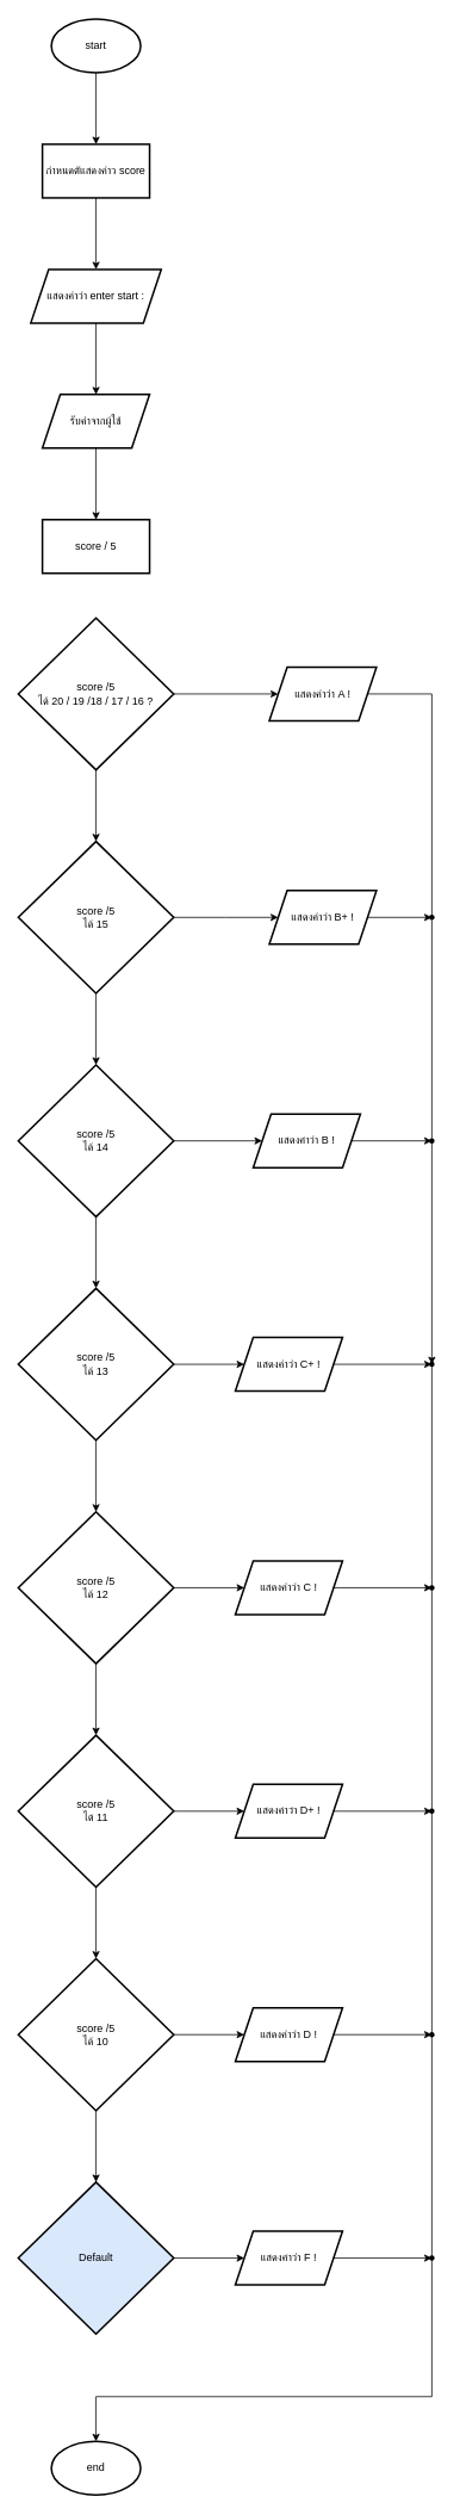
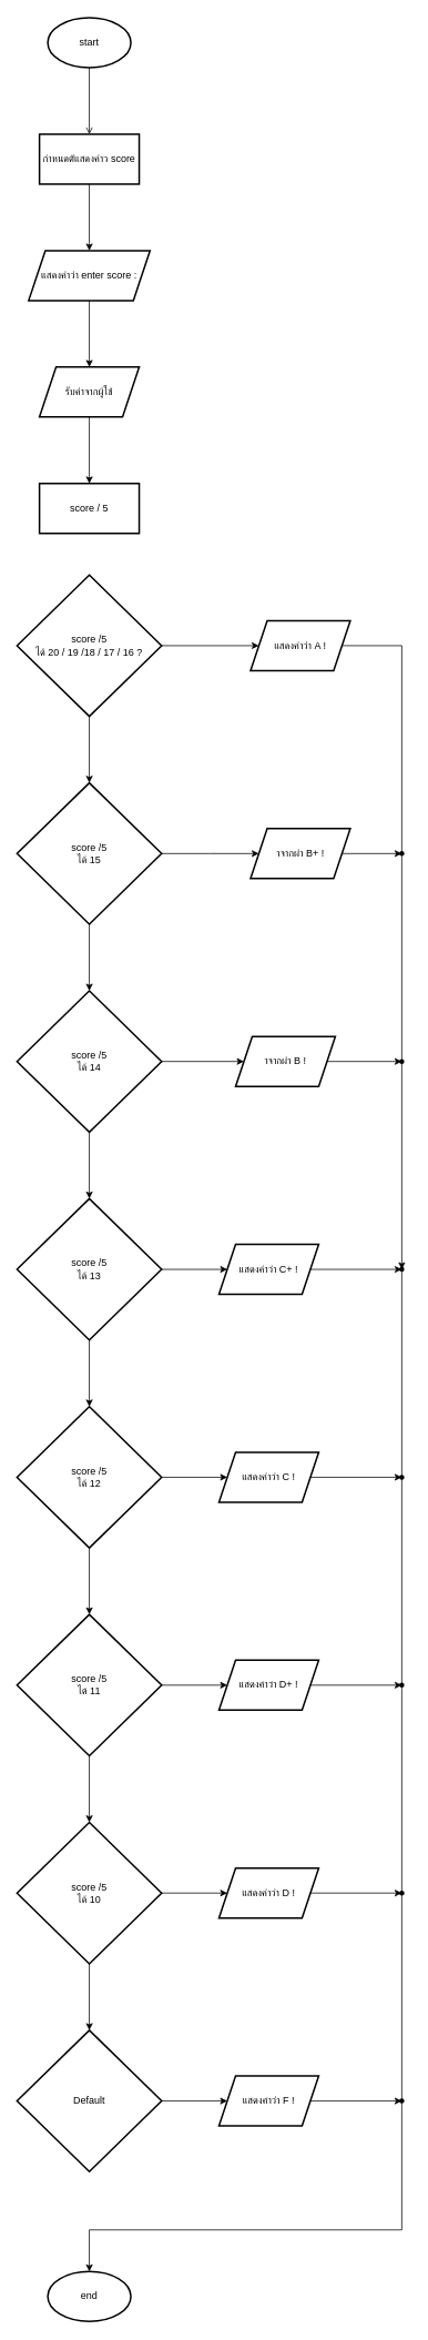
  <mxCell id="0" />
  <mxCell id="1" parent="0" />
- <mxCell id="2" value="" style="edgeStyle=orthogonalEdgeStyle;rounded=0;orthogonalLoop=1;jettySize=auto;html=1;" edge="1" parent="1" source="3" target="5"><mxGeometry relative="1" as="geometry" /></mxCell>
+ <mxCell id="2" value="" style="edgeStyle=orthogonalEdgeStyle;rounded=0;orthogonalLoop=1;jettySize=auto;html=1;endArrow=open;" edge="1" parent="1" source="3" target="5"><mxGeometry relative="1" as="geometry" /></mxCell>
  <mxCell id="3" value="start" style="strokeWidth=2;html=1;shape=mxgraph.flowchart.start_1;whiteSpace=wrap;" vertex="1" parent="1"><mxGeometry x="57" y="20" width="100" height="60" as="geometry" /></mxCell>
  <mxCell id="4" value="" style="edgeStyle=orthogonalEdgeStyle;rounded=0;orthogonalLoop=1;jettySize=auto;html=1;" edge="1" parent="1" source="5" target="7"><mxGeometry relative="1" as="geometry" /></mxCell>
  <mxCell id="5" value="กำหนดตัแสดงคำว score" style="whiteSpace=wrap;html=1;strokeWidth=2;" vertex="1" parent="1"><mxGeometry x="47" y="160" width="120" height="60" as="geometry" /></mxCell>
  <mxCell id="6" value="" style="edgeStyle=orthogonalEdgeStyle;rounded=0;orthogonalLoop=1;jettySize=auto;html=1;" edge="1" parent="1" source="7" target="9"><mxGeometry relative="1" as="geometry" /></mxCell>
- <mxCell id="7" value="แสดงคำว่า enter start :" style="shape=parallelogram;perimeter=parallelogramPerimeter;whiteSpace=wrap;html=1;fixedSize=1;strokeWidth=2;" vertex="1" parent="1"><mxGeometry x="34" y="300" width="146" height="60" as="geometry" /></mxCell>
+ <mxCell id="7" value="แสดงคำว่า enter score :" style="shape=parallelogram;perimeter=parallelogramPerimeter;whiteSpace=wrap;html=1;fixedSize=1;strokeWidth=2;" vertex="1" parent="1"><mxGeometry x="34" y="300" width="146" height="60" as="geometry" /></mxCell>
  <mxCell id="8" value="" style="edgeStyle=orthogonalEdgeStyle;rounded=0;orthogonalLoop=1;jettySize=auto;html=1;" edge="1" parent="1" source="9" target="10"><mxGeometry relative="1" as="geometry" /></mxCell>
  <mxCell id="9" value="รับค่าจากผู้ใช้" style="shape=parallelogram;perimeter=parallelogramPerimeter;whiteSpace=wrap;html=1;fixedSize=1;strokeWidth=2;" vertex="1" parent="1"><mxGeometry x="47" y="440" width="120" height="60" as="geometry" /></mxCell>
  <mxCell id="10" value="score / 5" style="whiteSpace=wrap;html=1;strokeWidth=2;" vertex="1" parent="1"><mxGeometry x="47" y="580" width="120" height="60" as="geometry" /></mxCell>
  <mxCell id="11" value="" style="edgeStyle=orthogonalEdgeStyle;rounded=0;orthogonalLoop=1;jettySize=auto;html=1;" edge="1" parent="1" source="13" target="14"><mxGeometry relative="1" as="geometry" /></mxCell>
  <mxCell id="12" value="" style="edgeStyle=orthogonalEdgeStyle;rounded=0;orthogonalLoop=1;jettySize=auto;html=1;" edge="1" parent="1" source="13" target="17"><mxGeometry relative="1" as="geometry" /></mxCell>
  <mxCell id="13" value="score /5&lt;div&gt;ได้ 20 / 19 /18 / 17 / 16 ?&lt;/div&gt;" style="rhombus;whiteSpace=wrap;html=1;strokeWidth=2;" vertex="1" parent="1"><mxGeometry x="20" y="690" width="174" height="170" as="geometry" /></mxCell>
  <mxCell id="14" value="แสดงคำว่า A !" style="shape=parallelogram;perimeter=parallelogramPerimeter;whiteSpace=wrap;html=1;fixedSize=1;strokeWidth=2;" vertex="1" parent="1"><mxGeometry x="301" y="745" width="120" height="60" as="geometry" /></mxCell>
  <mxCell id="15" value="" style="edgeStyle=orthogonalEdgeStyle;rounded=0;orthogonalLoop=1;jettySize=auto;html=1;" edge="1" parent="1" source="17"><mxGeometry relative="1" as="geometry"><mxPoint x="311" y="1025" as="targetPoint" /></mxGeometry></mxCell>
  <mxCell id="16" value="" style="edgeStyle=orthogonalEdgeStyle;rounded=0;orthogonalLoop=1;jettySize=auto;html=1;" edge="1" parent="1" source="17" target="22"><mxGeometry relative="1" as="geometry" /></mxCell>
  <mxCell id="17" value="score /5&lt;div&gt;ได้ 15&lt;/div&gt;" style="rhombus;whiteSpace=wrap;html=1;strokeWidth=2;" vertex="1" parent="1"><mxGeometry x="20" y="940" width="174" height="170" as="geometry" /></mxCell>
  <mxCell id="18" style="edgeStyle=orthogonalEdgeStyle;rounded=0;orthogonalLoop=1;jettySize=auto;html=1;exitX=1;exitY=0.5;exitDx=0;exitDy=0;" edge="1" parent="1" source="19" target="45"><mxGeometry relative="1" as="geometry" /></mxCell>
- <mxCell id="19" value="แสดงคำว่า B+ !" style="shape=parallelogram;perimeter=parallelogramPerimeter;whiteSpace=wrap;html=1;fixedSize=1;strokeWidth=2;" vertex="1" parent="1"><mxGeometry x="301" y="995" width="120" height="60" as="geometry" /></mxCell>
+ <mxCell id="19" value="าจากผ่า B+ !" style="shape=parallelogram;perimeter=parallelogramPerimeter;whiteSpace=wrap;html=1;fixedSize=1;strokeWidth=2;" vertex="1" parent="1"><mxGeometry x="301" y="995" width="120" height="60" as="geometry" /></mxCell>
  <mxCell id="20" value="" style="edgeStyle=orthogonalEdgeStyle;rounded=0;orthogonalLoop=1;jettySize=auto;html=1;" edge="1" parent="1" source="22" target="23"><mxGeometry relative="1" as="geometry" /></mxCell>
  <mxCell id="21" value="" style="edgeStyle=orthogonalEdgeStyle;rounded=0;orthogonalLoop=1;jettySize=auto;html=1;" edge="1" parent="1" source="22" target="26"><mxGeometry relative="1" as="geometry" /></mxCell>
  <mxCell id="22" value="score /5&lt;div&gt;ได้ 14&lt;/div&gt;" style="rhombus;whiteSpace=wrap;html=1;strokeWidth=2;" vertex="1" parent="1"><mxGeometry x="20" y="1190" width="174" height="170" as="geometry" /></mxCell>
- <mxCell id="23" value="แสดงคำว่า B !" style="shape=parallelogram;perimeter=parallelogramPerimeter;whiteSpace=wrap;html=1;fixedSize=1;strokeWidth=2;" vertex="1" parent="1"><mxGeometry x="283" y="1245" width="120" height="60" as="geometry" /></mxCell>
+ <mxCell id="23" value="าจากผ่า B !" style="shape=parallelogram;perimeter=parallelogramPerimeter;whiteSpace=wrap;html=1;fixedSize=1;strokeWidth=2;" vertex="1" parent="1"><mxGeometry x="283" y="1245" width="120" height="60" as="geometry" /></mxCell>
  <mxCell id="24" value="" style="edgeStyle=orthogonalEdgeStyle;rounded=0;orthogonalLoop=1;jettySize=auto;html=1;" edge="1" parent="1" source="26" target="27"><mxGeometry relative="1" as="geometry" /></mxCell>
  <mxCell id="25" value="" style="edgeStyle=orthogonalEdgeStyle;rounded=0;orthogonalLoop=1;jettySize=auto;html=1;" edge="1" parent="1" source="26" target="30"><mxGeometry relative="1" as="geometry" /></mxCell>
  <mxCell id="26" value="score /5&lt;div&gt;ได้ 13&lt;/div&gt;" style="rhombus;whiteSpace=wrap;html=1;strokeWidth=2;" vertex="1" parent="1"><mxGeometry x="20" y="1440" width="174" height="170" as="geometry" /></mxCell>
  <mxCell id="27" value="แสดงคำว่า C+ !" style="shape=parallelogram;perimeter=parallelogramPerimeter;whiteSpace=wrap;html=1;fixedSize=1;strokeWidth=2;" vertex="1" parent="1"><mxGeometry x="263" y="1495" width="120" height="60" as="geometry" /></mxCell>
  <mxCell id="28" value="" style="edgeStyle=orthogonalEdgeStyle;rounded=0;orthogonalLoop=1;jettySize=auto;html=1;" edge="1" parent="1" source="30" target="31"><mxGeometry relative="1" as="geometry" /></mxCell>
  <mxCell id="29" value="" style="edgeStyle=orthogonalEdgeStyle;rounded=0;orthogonalLoop=1;jettySize=auto;html=1;" edge="1" parent="1" source="30" target="34"><mxGeometry relative="1" as="geometry" /></mxCell>
  <mxCell id="30" value="score /5&lt;div&gt;ได้ 12&lt;/div&gt;" style="rhombus;whiteSpace=wrap;html=1;strokeWidth=2;" vertex="1" parent="1"><mxGeometry x="20" y="1690" width="174" height="170" as="geometry" /></mxCell>
  <mxCell id="31" value="แสดงคำว่า C !" style="shape=parallelogram;perimeter=parallelogramPerimeter;whiteSpace=wrap;html=1;fixedSize=1;strokeWidth=2;" vertex="1" parent="1"><mxGeometry x="263" y="1745" width="120" height="60" as="geometry" /></mxCell>
  <mxCell id="32" value="" style="edgeStyle=orthogonalEdgeStyle;rounded=0;orthogonalLoop=1;jettySize=auto;html=1;" edge="1" parent="1" source="34" target="35"><mxGeometry relative="1" as="geometry" /></mxCell>
  <mxCell id="33" value="" style="edgeStyle=orthogonalEdgeStyle;rounded=0;orthogonalLoop=1;jettySize=auto;html=1;" edge="1" parent="1" source="34" target="38"><mxGeometry relative="1" as="geometry" /></mxCell>
  <mxCell id="34" value="score /5&lt;div&gt;ได้ 11&lt;/div&gt;" style="rhombus;whiteSpace=wrap;html=1;strokeWidth=2;" vertex="1" parent="1"><mxGeometry x="20" y="1940" width="174" height="170" as="geometry" /></mxCell>
  <mxCell id="35" value="แสดงคำว่า D+ !" style="shape=parallelogram;perimeter=parallelogramPerimeter;whiteSpace=wrap;html=1;fixedSize=1;strokeWidth=2;" vertex="1" parent="1"><mxGeometry x="263" y="1995" width="120" height="60" as="geometry" /></mxCell>
  <mxCell id="36" value="" style="edgeStyle=orthogonalEdgeStyle;rounded=0;orthogonalLoop=1;jettySize=auto;html=1;" edge="1" parent="1" source="38" target="39"><mxGeometry relative="1" as="geometry" /></mxCell>
  <mxCell id="37" value="" style="edgeStyle=orthogonalEdgeStyle;rounded=0;orthogonalLoop=1;jettySize=auto;html=1;" edge="1" parent="1" source="38" target="41"><mxGeometry relative="1" as="geometry" /></mxCell>
  <mxCell id="38" value="score /5&lt;div&gt;ได้ 10&lt;/div&gt;" style="rhombus;whiteSpace=wrap;html=1;strokeWidth=2;" vertex="1" parent="1"><mxGeometry x="20" y="2190" width="174" height="170" as="geometry" /></mxCell>
  <mxCell id="39" value="แสดงคำว่า D !" style="shape=parallelogram;perimeter=parallelogramPerimeter;whiteSpace=wrap;html=1;fixedSize=1;strokeWidth=2;" vertex="1" parent="1"><mxGeometry x="263" y="2245" width="120" height="60" as="geometry" /></mxCell>
  <mxCell id="40" value="" style="edgeStyle=orthogonalEdgeStyle;rounded=0;orthogonalLoop=1;jettySize=auto;html=1;" edge="1" parent="1" source="41" target="42"><mxGeometry relative="1" as="geometry" /></mxCell>
- <mxCell id="41" value="Default" style="rhombus;whiteSpace=wrap;html=1;strokeWidth=2;fillColor=#dae8fc;" vertex="1" parent="1"><mxGeometry x="20" y="2440" width="174" height="170" as="geometry" /></mxCell>
+ <mxCell id="41" value="Default" style="rhombus;whiteSpace=wrap;html=1;strokeWidth=2;" vertex="1" parent="1"><mxGeometry x="20" y="2440" width="174" height="170" as="geometry" /></mxCell>
  <mxCell id="42" value="แสดงคำว่า F !" style="shape=parallelogram;perimeter=parallelogramPerimeter;whiteSpace=wrap;html=1;fixedSize=1;strokeWidth=2;" vertex="1" parent="1"><mxGeometry x="263" y="2495" width="120" height="60" as="geometry" /></mxCell>
  <mxCell id="43" value="end" style="strokeWidth=2;html=1;shape=mxgraph.flowchart.start_1;whiteSpace=wrap;" vertex="1" parent="1"><mxGeometry x="57" y="2730" width="100" height="60" as="geometry" /></mxCell>
  <mxCell id="44" style="edgeStyle=orthogonalEdgeStyle;rounded=0;orthogonalLoop=1;jettySize=auto;html=1;exitDx=0;exitDy=0;entryX=0.5;entryY=0;entryDx=0;entryDy=0;entryPerimeter=0;" edge="1" parent="1" source="49" target="43"><mxGeometry relative="1" as="geometry"><Array as="points"><mxPoint x="483" y="2680" /><mxPoint x="107" y="2680" /></Array></mxGeometry></mxCell>
  <mxCell id="45" value="" style="shape=waypoint;sketch=0;fillStyle=solid;size=6;pointerEvents=1;points=[];fillColor=none;resizable=0;rotatable=0;perimeter=centerPerimeter;snapToPoint=1;" vertex="1" parent="1"><mxGeometry x="473" y="1015" width="20" height="20" as="geometry" /></mxCell>
  <mxCell id="46" value="" style="shape=waypoint;sketch=0;fillStyle=solid;size=6;pointerEvents=1;points=[];fillColor=none;resizable=0;rotatable=0;perimeter=centerPerimeter;snapToPoint=1;" vertex="1" parent="1"><mxGeometry x="473" y="1265" width="20" height="20" as="geometry" /></mxCell>
  <mxCell id="47" style="edgeStyle=orthogonalEdgeStyle;rounded=0;orthogonalLoop=1;jettySize=auto;html=1;exitX=1;exitY=0.5;exitDx=0;exitDy=0;entryX=0;entryY=0.5;entryDx=0;entryDy=0;entryPerimeter=0;" edge="1" parent="1" source="23" target="46"><mxGeometry relative="1" as="geometry" /></mxCell>
  <mxCell id="48" value="" style="edgeStyle=orthogonalEdgeStyle;rounded=0;orthogonalLoop=1;jettySize=auto;html=1;exitX=1;exitY=0.5;exitDx=0;exitDy=0;entryDx=0;entryDy=0;entryPerimeter=0;" edge="1" parent="1" source="14" target="49"><mxGeometry relative="1" as="geometry"><mxPoint x="411" y="775" as="sourcePoint" /><mxPoint x="107" y="2790" as="targetPoint" /><Array as="points" /></mxGeometry></mxCell>
  <mxCell id="49" value="" style="shape=waypoint;sketch=0;fillStyle=solid;size=6;pointerEvents=1;points=[];fillColor=none;resizable=0;rotatable=0;perimeter=centerPerimeter;snapToPoint=1;" vertex="1" parent="1"><mxGeometry x="473" y="1515" width="20" height="20" as="geometry" /></mxCell>
  <mxCell id="50" style="edgeStyle=orthogonalEdgeStyle;rounded=0;orthogonalLoop=1;jettySize=auto;html=1;exitX=1;exitY=0.5;exitDx=0;exitDy=0;entryX=0.45;entryY=0.2;entryDx=0;entryDy=0;entryPerimeter=0;" edge="1" parent="1" source="27" target="49"><mxGeometry relative="1" as="geometry" /></mxCell>
  <mxCell id="51" value="" style="shape=waypoint;sketch=0;fillStyle=solid;size=6;pointerEvents=1;points=[];fillColor=none;resizable=0;rotatable=0;perimeter=centerPerimeter;snapToPoint=1;" vertex="1" parent="1"><mxGeometry x="473" y="1765" width="20" height="20" as="geometry" /></mxCell>
  <mxCell id="52" style="edgeStyle=orthogonalEdgeStyle;rounded=0;orthogonalLoop=1;jettySize=auto;html=1;exitX=1;exitY=0.5;exitDx=0;exitDy=0;entryX=0;entryY=0.4;entryDx=0;entryDy=0;entryPerimeter=0;" edge="1" parent="1" source="31" target="51"><mxGeometry relative="1" as="geometry" /></mxCell>
  <mxCell id="53" value="" style="shape=waypoint;sketch=0;fillStyle=solid;size=6;pointerEvents=1;points=[];fillColor=none;resizable=0;rotatable=0;perimeter=centerPerimeter;snapToPoint=1;" vertex="1" parent="1"><mxGeometry x="473" y="2015" width="20" height="20" as="geometry" /></mxCell>
  <mxCell id="54" style="edgeStyle=orthogonalEdgeStyle;rounded=0;orthogonalLoop=1;jettySize=auto;html=1;exitX=1;exitY=0.5;exitDx=0;exitDy=0;entryX=0.3;entryY=0.55;entryDx=0;entryDy=0;entryPerimeter=0;" edge="1" parent="1" source="35" target="53"><mxGeometry relative="1" as="geometry" /></mxCell>
  <mxCell id="55" value="" style="shape=waypoint;sketch=0;fillStyle=solid;size=6;pointerEvents=1;points=[];fillColor=none;resizable=0;rotatable=0;perimeter=centerPerimeter;snapToPoint=1;" vertex="1" parent="1"><mxGeometry x="473" y="2265" width="20" height="20" as="geometry" /></mxCell>
  <mxCell id="56" style="edgeStyle=orthogonalEdgeStyle;rounded=0;orthogonalLoop=1;jettySize=auto;html=1;exitX=1;exitY=0.5;exitDx=0;exitDy=0;entryX=0;entryY=0.5;entryDx=0;entryDy=0;entryPerimeter=0;" edge="1" parent="1" source="39" target="55"><mxGeometry relative="1" as="geometry" /></mxCell>
  <mxCell id="57" value="" style="shape=waypoint;sketch=0;fillStyle=solid;size=6;pointerEvents=1;points=[];fillColor=none;resizable=0;rotatable=0;perimeter=centerPerimeter;snapToPoint=1;" vertex="1" parent="1"><mxGeometry x="473" y="2515" width="20" height="20" as="geometry" /></mxCell>
  <mxCell id="58" style="edgeStyle=orthogonalEdgeStyle;rounded=0;orthogonalLoop=1;jettySize=auto;html=1;exitX=1;exitY=0.5;exitDx=0;exitDy=0;entryX=0;entryY=0.5;entryDx=0;entryDy=0;entryPerimeter=0;" edge="1" parent="1" source="42" target="57"><mxGeometry relative="1" as="geometry" /></mxCell>
